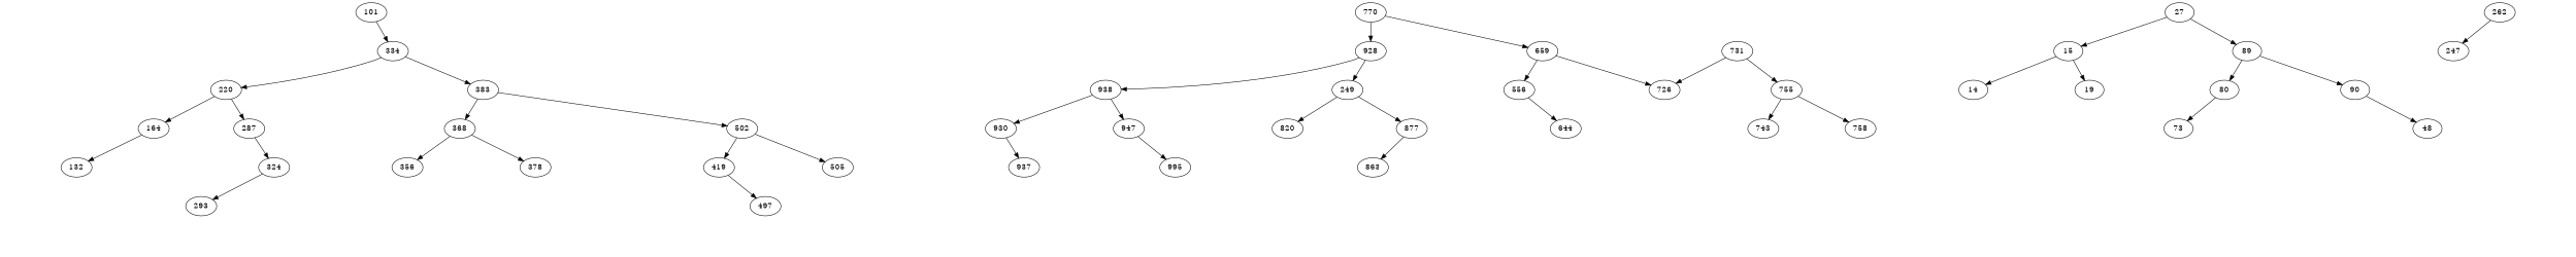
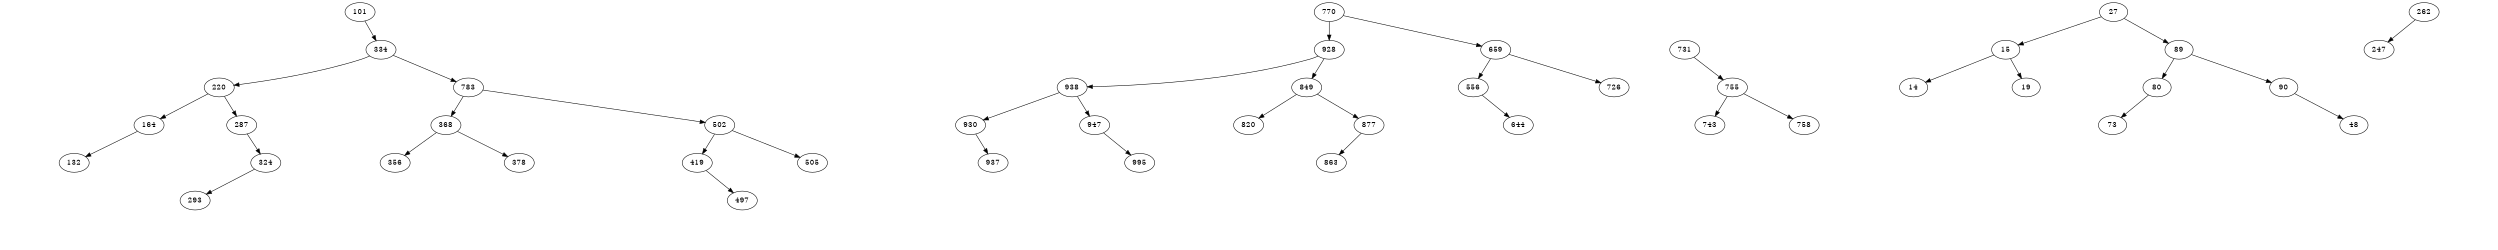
  digraph {
    node [style=invis]
    edge [style=invis]
    101 [style=""]
    NIL1
    334 [style=""]
    NIL0
    770 [style=""]
    659 [style=""]
    NIL56
    928 [style=""]
    27 [style=""]
    15 [style=""]
    NIL2
    89 [style=""]
    220 [style=""]
    NIL21
-   383 [style=""]
+   383 [label=783 style=""]
    556 [style=""]
    NIL57
    726 [style=""]
-   849 [label=249 style=""]
+   849 [style=""]
    NIL74
    938 [style=""]
    14 [style=""]
    NIL3
    19 [style=""]
    80 [style=""]
    NIL10
    90 [style=""]
    164 [style=""]
    NIL22
    287 [style=""]
    368 [style=""]
    NIL39
    502 [style=""]
    NIL4
    NIL5
    NIL6
    NIL7
    NIL8
    NIL9
    73 [style=""]
    NIL11
    NIL12
    NIL16
    NIL17
    n45 [label=48 style=""]
    NIL13
    NIL14
    NIL15
    NIL18
    NIL19
    NIL20
    132 [style=""]
    NIL23
    NIL24
    NIL28
    324 [style=""]
    356 [style=""]
    NIL40
    378 [style=""]
    419 [style=""]
    NIL47
    505 [style=""]
    NIL25
    NIL26
    NIL27
    262 [style=""]
    247 [style=""]
    NIL29
    NIL30
    293 [style=""]
    NIL34
    NIL35
    NIL31
    NIL32
    NIL33
    NIL36
    NIL37
    NIL38
    NIL41
    NIL42
    NIL43
    NIL44
    NIL45
    NIL46
    NIL48
    NIL49
    497 [style=""]
    NIL53
    NIL54
    NIL55
    NIL50
    NIL51
    NIL52
    NIL58
    NIL59
    644 [style=""]
    731 [style=""]
    NIL63
    755 [style=""]
    n100 [label=820 style=""]
    NIL75
    877 [style=""]
    930 [style=""]
    NIL84
    947 [style=""]
    NIL60
    NIL61
    NIL62
    NIL64
    NIL65
    NIL66
    743 [style=""]
    NIL67
    758 [style=""]
    NIL68
    NIL69
    NIL70
    NIL71
    NIL72
    NIL73
    NIL76
    NIL77
    NIL78
    863 [style=""]
    NIL79
    NIL80
    NIL85
    NIL86
    937 [style=""]
    NIL90
    NIL91
    995 [style=""]
    NIL81
    NIL82
    NIL83
    NIL87
    NIL88
    NIL89
    NIL92
    NIL93
    NIL94
    101 -> NIL1
    101 -> 334 [style=""]
    334 -> 220 [style=""]
    334 -> NIL21
    334 -> 383 [style=""]
    770 -> 659 [style=""]
    770 -> NIL56
    770 -> 928 [style=""]
    659 -> 556 [style=""]
    659 -> NIL57
    659 -> 726 [style=""]
    928 -> 849 [style=""]
    928 -> NIL74
    928 -> 938 [style=""]
    27 -> 15 [style=""]
    27 -> NIL2
    27 -> 89 [style=""]
    15 -> 14 [style=""]
    15 -> NIL3
    15 -> 19 [style=""]
    89 -> 80 [style=""]
    89 -> NIL10
    89 -> 90 [style=""]
    220 -> 164 [style=""]
    220 -> NIL22
    220 -> 287 [style=""]
    383 -> 368 [style=""]
    383 -> NIL39
    383 -> 502 [style=""]
    556 -> NIL58
    556 -> NIL59
    556 -> 644 [style=""]
    726 -> NIL64
    726 -> NIL65
    726 -> NIL66
    849 -> n100 [style=""]
    849 -> NIL75
    849 -> 877 [style=""]
    938 -> 930 [style=""]
    938 -> NIL84
    938 -> 947 [style=""]
    14 -> NIL4
    14 -> NIL5
    14 -> NIL6
    19 -> NIL7
    19 -> NIL8
    19 -> NIL9
    80 -> 73 [style=""]
    80 -> NIL11
    80 -> NIL12
    90 -> NIL16
    90 -> NIL17
    90 -> n45 [style=""]
    164 -> 132 [style=""]
    164 -> NIL23
    164 -> NIL24
    287 -> NIL28
    287 -> 324 [style=""]
    368 -> 356 [style=""]
    368 -> NIL40
    368 -> 378 [style=""]
    502 -> 419 [style=""]
    502 -> NIL47
    502 -> 505 [style=""]
    73 -> NIL13
    73 -> NIL14
    73 -> NIL15
    n45 -> NIL18
    n45 -> NIL19
    n45 -> NIL20
    132 -> NIL25
    132 -> NIL26
    132 -> NIL27
    324 -> 293 [style=""]
    324 -> NIL34
    324 -> NIL35
    356 -> NIL41
    356 -> NIL42
    356 -> NIL43
    378 -> NIL44
    378 -> NIL45
    378 -> NIL46
    419 -> NIL48
    419 -> NIL49
    419 -> 497 [style=""]
    505 -> NIL53
    505 -> NIL54
    505 -> NIL55
    262 -> 247 [style=""]
    262 -> NIL29
    262 -> NIL30
    247 -> NIL31
    247 -> NIL32
    247 -> NIL33
    293 -> NIL36
    293 -> NIL37
    293 -> NIL38
    497 -> NIL50
    497 -> NIL51
    497 -> NIL52
    644 -> NIL60
    644 -> NIL61
    644 -> NIL62
-   731 -> 726 [style=""]
    731 -> NIL63
    731 -> 755 [style=""]
    755 -> 743 [style=""]
    755 -> NIL67
    755 -> 758 [style=""]
    n100 -> NIL76
    n100 -> NIL77
    n100 -> NIL78
    877 -> 863 [style=""]
    877 -> NIL79
    877 -> NIL80
    930 -> NIL85
    930 -> NIL86
    930 -> 937 [style=""]
    947 -> NIL90
    947 -> NIL91
    947 -> 995 [style=""]
    743 -> NIL68
    743 -> NIL69
    743 -> NIL70
    758 -> NIL71
    758 -> NIL72
    758 -> NIL73
    863 -> NIL81
    863 -> NIL82
    863 -> NIL83
    937 -> NIL87
    937 -> NIL88
    937 -> NIL89
    995 -> NIL92
    995 -> NIL93
    995 -> NIL94
  }
